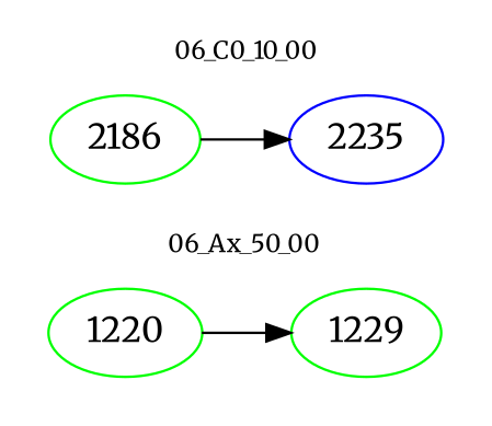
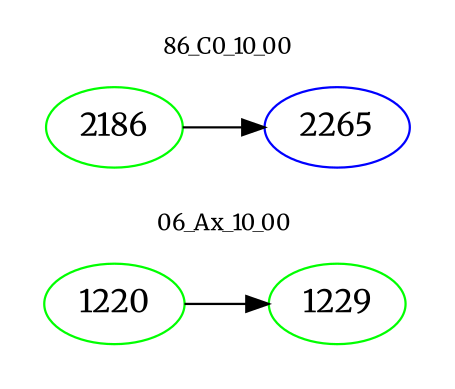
  digraph {
    fontname=Merriweather
    rankdir=LR
    node [color=green fontname=Merriweather]
    edge [color=black fontname=Merriweather]
    n1 [label=1220]
    n2 [label=1229]
    n3 [label=2186]
-   n4 [color=blue label=2235]
+   n4 [color=blue label=2265]
    subgraph cluster_1 {
      color=white
      fontsize=10
-     label="06_Ax_50_00"
+     label="06_Ax_10_00"
      n1
      n2
    }
    subgraph cluster_2 {
      color=white
      fontsize=10
-     label="06_C0_10_00"
+     label="86_C0_10_00"
      n3
      n4
    }
    n1 -> n2
    n3 -> n4
  }
